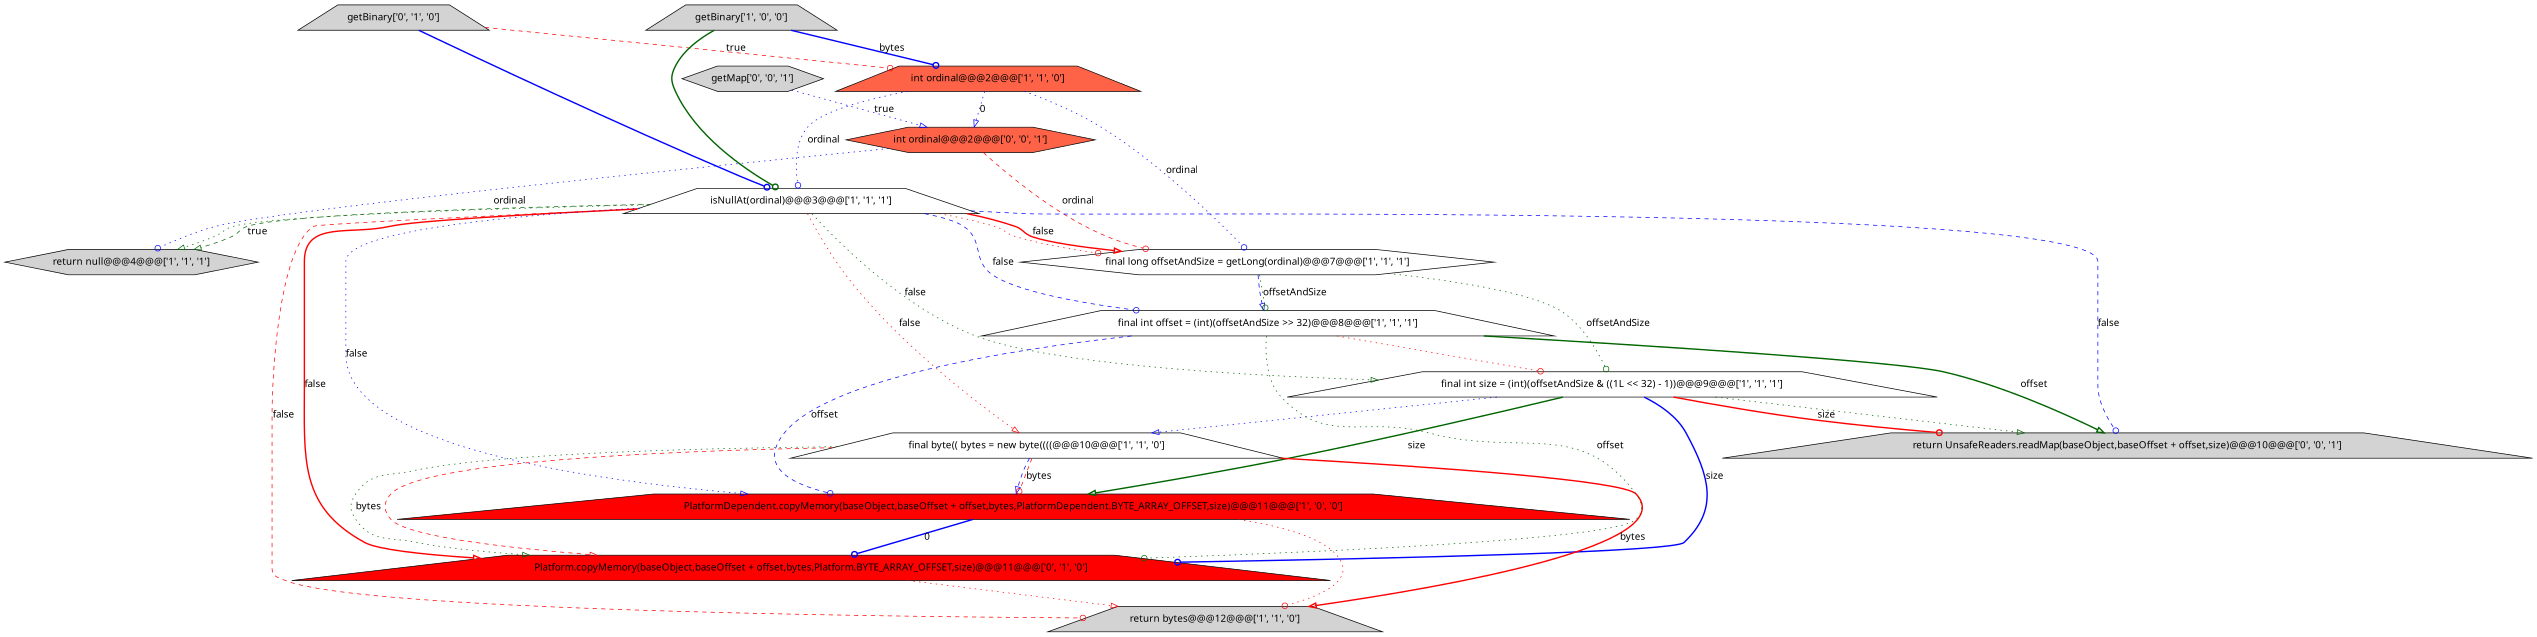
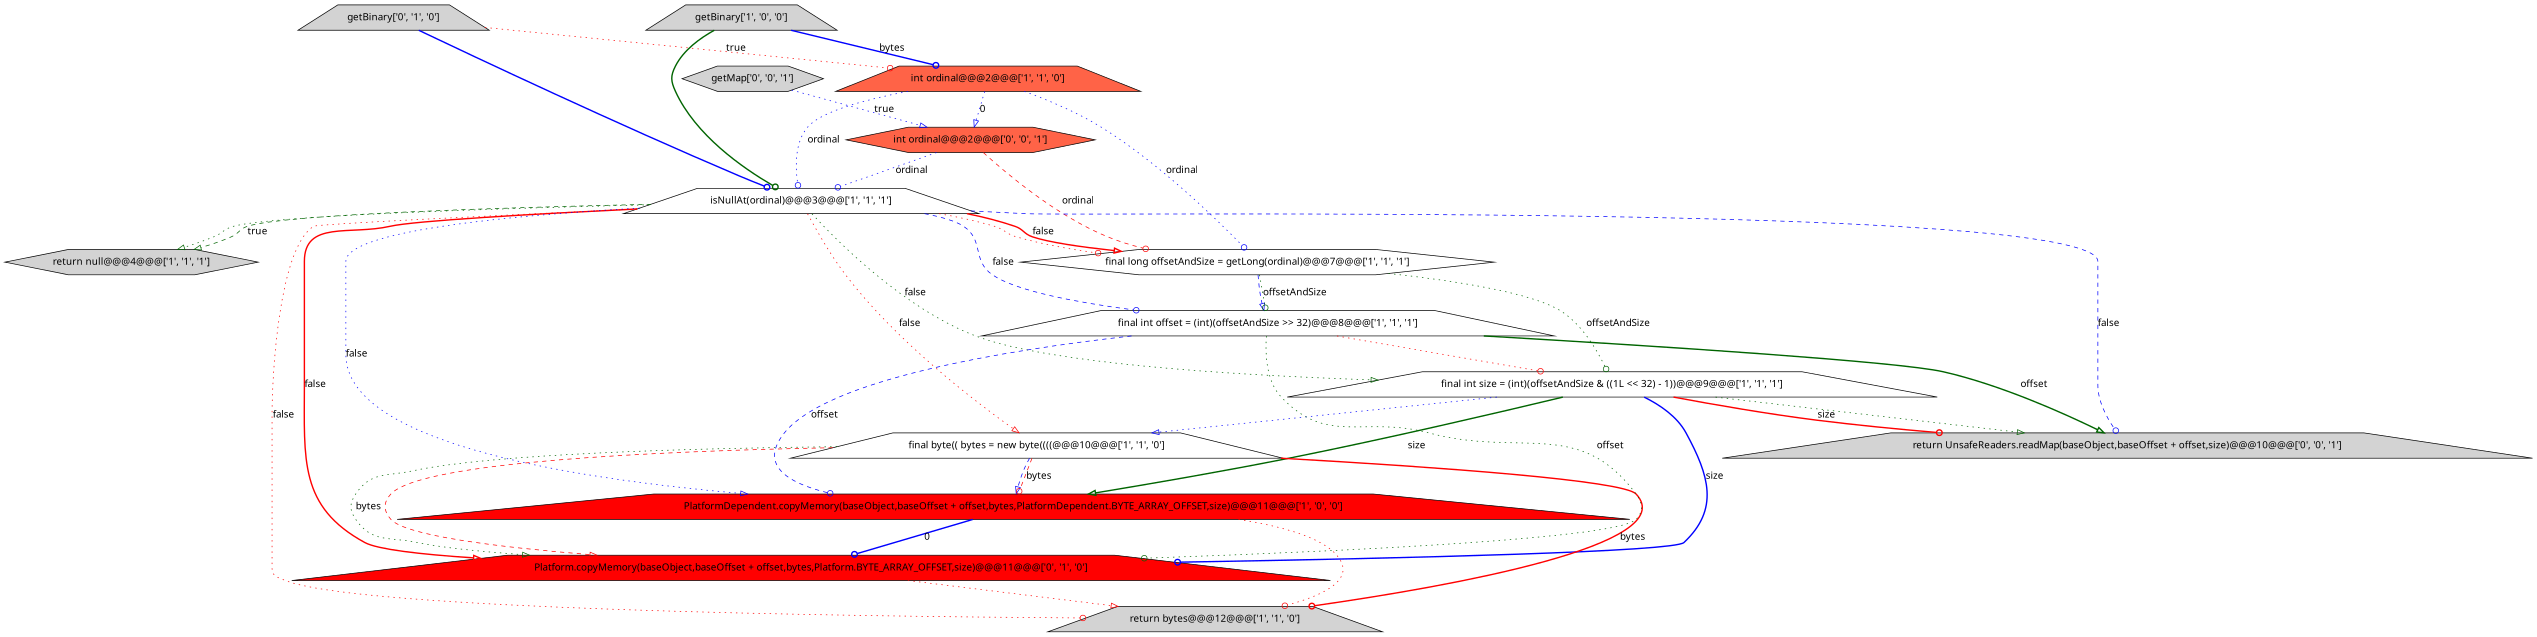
  digraph {
    fontname="Noto Sans"
    node [fillcolor=lightgray fontname="Noto Sans" shape=trapezium style=filled]
    edge [arrowhead=odot color=blue fontname="Noto Sans" style=dotted]
    n1 [label="getMap['0', '0', '1']" shape=hexagon]
    n2 [fillcolor=tomato label="int ordinal@@@2@@@['0', '0', '1']" shape=hexagon]
    n3 [fillcolor=white label="isNullAt(ordinal)@@@3@@@['1', '1', '1']"]
    n4 [fillcolor=white label="final long offsetAndSize = getLong(ordinal)@@@7@@@['1', '1', '1']" shape=hexagon]
    n5 [label="return UnsafeReaders.readMap(baseObject,baseOffset + offset,size)@@@10@@@['0', '0', '1']"]
    n6 [label="return null@@@4@@@['1', '1', '1']" shape=hexagon]
    n7 [fillcolor=white label="final int size = (int)(offsetAndSize & ((1L << 32) - 1))@@@9@@@['1', '1', '1']"]
    n8 [fillcolor=red label="Platform.copyMemory(baseObject,baseOffset + offset,bytes,Platform.BYTE_ARRAY_OFFSET,size)@@@11@@@['0', '1', '0']"]
    n9 [fillcolor=red label="PlatformDependent.copyMemory(baseObject,baseOffset + offset,bytes,PlatformDependent.BYTE_ARRAY_OFFSET,size)@@@11@@@['1', '0', '0']"]
    n10 [fillcolor=white label="final byte(( bytes = new byte((((@@@10@@@['1', '1', '0']"]
    n11 [label="return bytes@@@12@@@['1', '1', '0']"]
    n12 [fillcolor=white label="final int offset = (int)(offsetAndSize >> 32)@@@8@@@['1', '1', '1']"]
    n13 [fillcolor=tomato label="int ordinal@@@2@@@['1', '1', '0']"]
    n14 [label="getBinary['0', '1', '0']"]
    n15 [label="getBinary['1', '0', '0']"]
    n1 -> n2 [arrowhead=onormal label=true]
-   n2 -> n6 [label=ordinal]
+   n2 -> n3 [label=ordinal]
    n2 -> n4 [color=red label=ordinal style=dashed]
    n3 -> n4 [color=red]
    n3 -> n4 [arrowhead=onormal color=red label=false style=bold]
    n3 -> n5 [label=false style=dashed]
    n3 -> n6 [arrowhead=onormal color=darkgreen]
    n3 -> n6 [arrowhead=onormal color=darkgreen label=true style=dashed]
    n3 -> n7 [arrowhead=onormal color=darkgreen label=false]
    n3 -> n8 [arrowhead=onormal color=red label=false style=bold]
    n3 -> n9 [arrowhead=onormal label=false]
    n3 -> n10 [arrowhead=onormal color=red label=false]
-   n3 -> n11 [color=red label=false style=dashed]
+   n3 -> n11 [color=red label=false]
    n3 -> n12 [label=false style=dashed]
    n4 -> n7 [color=darkgreen label=offsetAndSize]
    n4 -> n12 [arrowhead=onormal style=dashed]
    n4 -> n12 [color=darkgreen label=offsetAndSize]
    n7 -> n5 [arrowhead=onormal color=darkgreen]
    n7 -> n5 [color=red label=size style=bold]
    n7 -> n8 [label=size style=bold]
    n7 -> n9 [arrowhead=onormal color=darkgreen label=size style=bold]
    n7 -> n10 [arrowhead=onormal]
    n8 -> n11 [arrowhead=onormal color=red]
    n9 -> n8 [label=0 style=bold]
    n9 -> n11 [color=red]
    n10 -> n8 [arrowhead=onormal color=red style=dashed]
    n10 -> n8 [arrowhead=onormal color=darkgreen label=bytes]
    n10 -> n9 [arrowhead=onormal style=dashed]
    n10 -> n9 [color=red label=bytes style=dashed]
-   n10 -> n11 [arrowhead=onormal color=red label=bytes style=bold]
+   n10 -> n11 [color=red label=bytes style=bold]
    n12 -> n5 [arrowhead=onormal color=darkgreen label=offset style=bold]
    n12 -> n7 [color=red]
    n12 -> n8 [color=darkgreen label=offset]
    n12 -> n9 [label=offset style=dashed]
    n13 -> n2 [arrowhead=onormal label=0]
    n13 -> n3 [label=ordinal]
    n13 -> n4 [label=ordinal]
    n14 -> n3 [style=bold]
-   n14 -> n13 [color=red label=true style=dashed]
+   n14 -> n13 [color=red label=true]
    n15 -> n3 [color=darkgreen style=bold]
    n15 -> n13 [label=bytes style=bold]
  }
